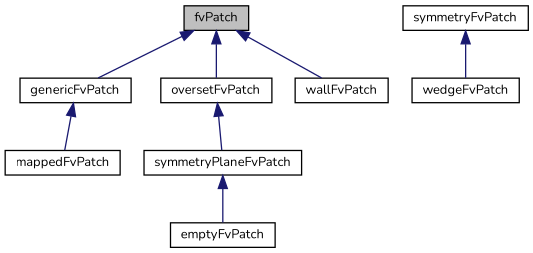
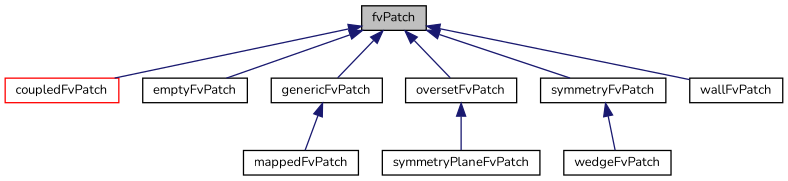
  digraph {
    fontname=Nunito
    rankdir=TB
    node [color=black fontname=Nunito fontsize=10 shape=record]
    edge [color=midnightblue dir=back fontname=Nunito fontsize=10 labelfontname=Helvetica labelfontsize=10 style=solid]
    n1 [fillcolor=grey75 fontcolor=black height=0.2 label=fvPatch style=filled width=0.4]
+   n2 [color=red height=0.2 label=coupledFvPatch width=0.4]
    n3 [height=0.2 label=emptyFvPatch width=0.4]
    n4 [height=0.2 label=genericFvPatch width=0.4]
    n5 [height=0.2 label=oversetFvPatch width=0.4]
    n6 [height=0.2 label=symmetryFvPatch width=0.4]
    n7 [height=0.2 label=wallFvPatch width=0.4]
    n8 [height=0.2 label=mappedFvPatch width=0.4]
    n9 [height=0.2 label=symmetryPlaneFvPatch width=0.4]
    n10 [height=0.2 label=wedgeFvPatch width=0.4]
-   n9 -> n3
+   n1 -> n2
+   n1 -> n3
    n1 -> n4
    n1 -> n5
+   n1 -> n6
    n1 -> n7
    n4 -> n8
    n5 -> n9
    n6 -> n10
  }
